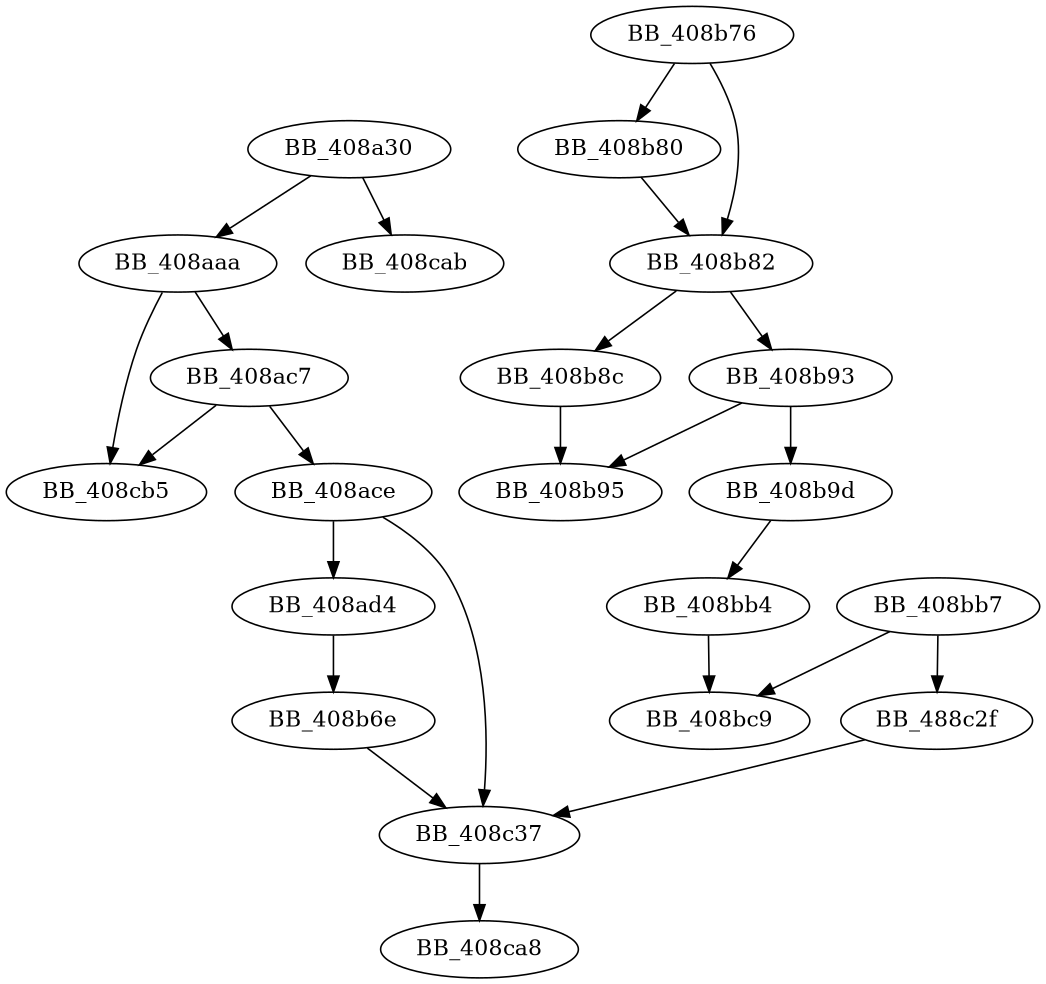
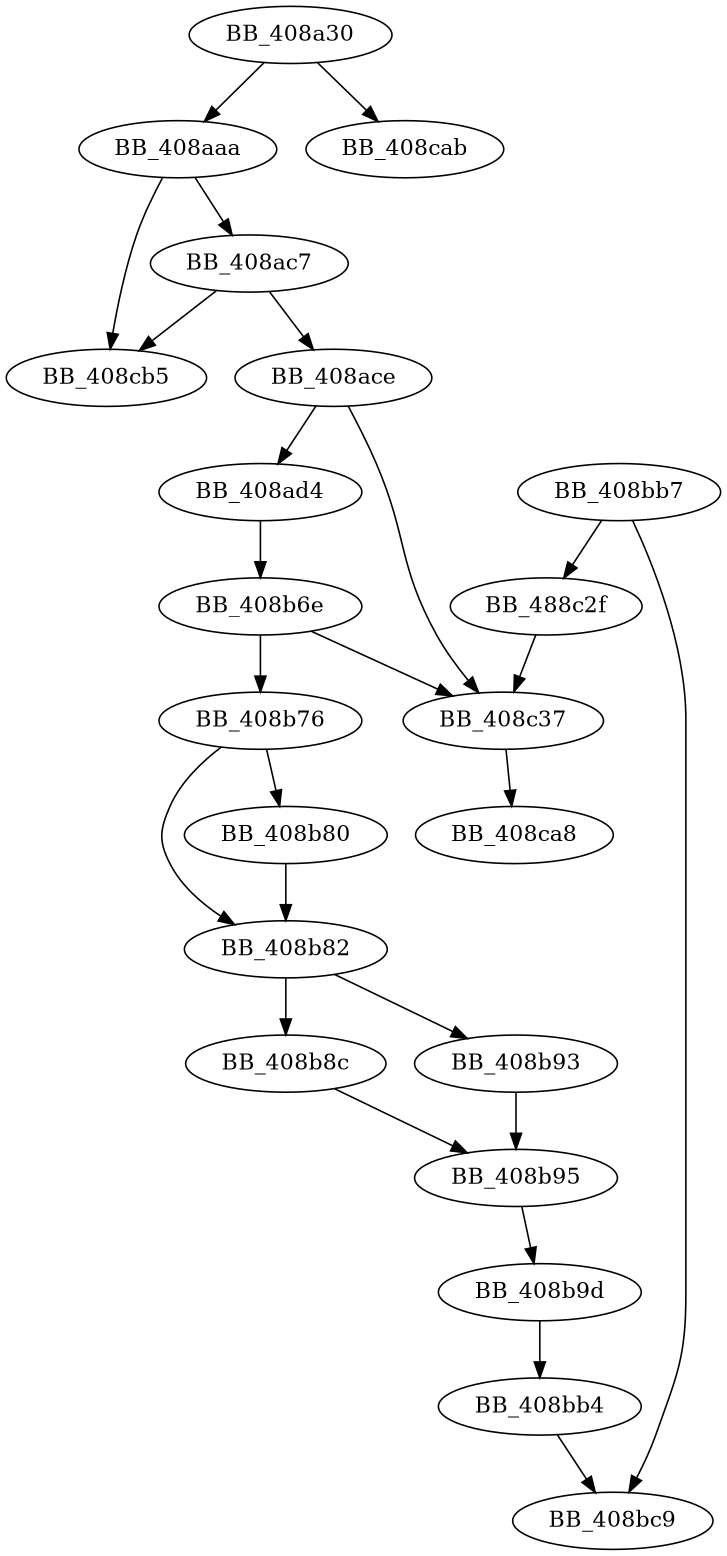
  digraph {
    BB_408a30
    BB_408aaa
    BB_408cab
    BB_408ac7
    BB_408cb5
    BB_408ace
    BB_408ad4
    BB_408c37
    BB_408b6e
    BB_408ca8
    BB_408b76
    BB_408b80
    BB_408b82
    BB_408b8c
    BB_408b93
    BB_408b95
    BB_408b9d
    BB_408bb4
    BB_408bb7
    BB_408bc9
    n21 [label=BB_488c2f]
    BB_408a30 -> BB_408aaa
    BB_408a30 -> BB_408cab
    BB_408aaa -> BB_408ac7
    BB_408aaa -> BB_408cb5
    BB_408ac7 -> BB_408cb5
    BB_408ac7 -> BB_408ace
    BB_408ace -> BB_408ad4
    BB_408ace -> BB_408c37
    BB_408ad4 -> BB_408b6e
    BB_408c37 -> BB_408ca8
    BB_408b6e -> BB_408c37
+   BB_408b6e -> BB_408b76
    BB_408b76 -> BB_408b80
    BB_408b76 -> BB_408b82
    BB_408b80 -> BB_408b82
    BB_408b82 -> BB_408b8c
    BB_408b82 -> BB_408b93
    BB_408b8c -> BB_408b95
    BB_408b93 -> BB_408b95
-   BB_408b93 -> BB_408b9d
+   BB_408b95 -> BB_408b9d
    BB_408b9d -> BB_408bb4
    BB_408bb4 -> BB_408bc9
    BB_408bb7 -> BB_408bc9
    BB_408bb7 -> n21
    n21 -> BB_408c37
  }
